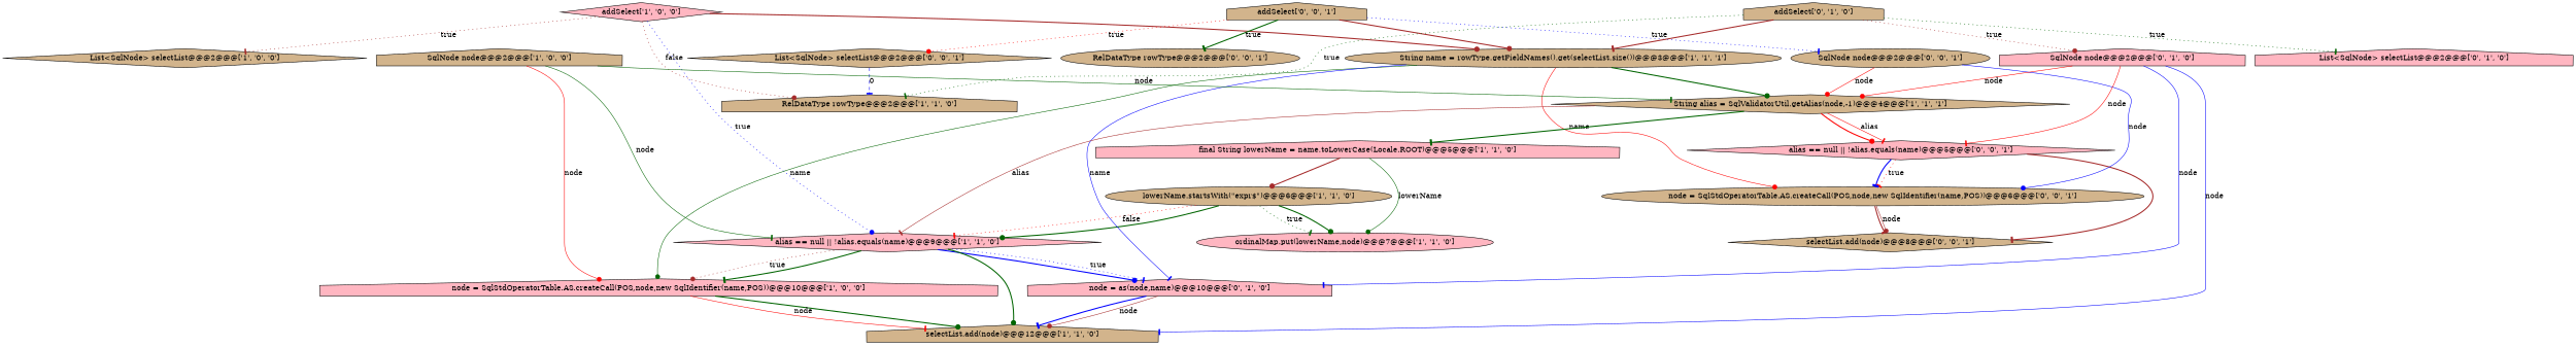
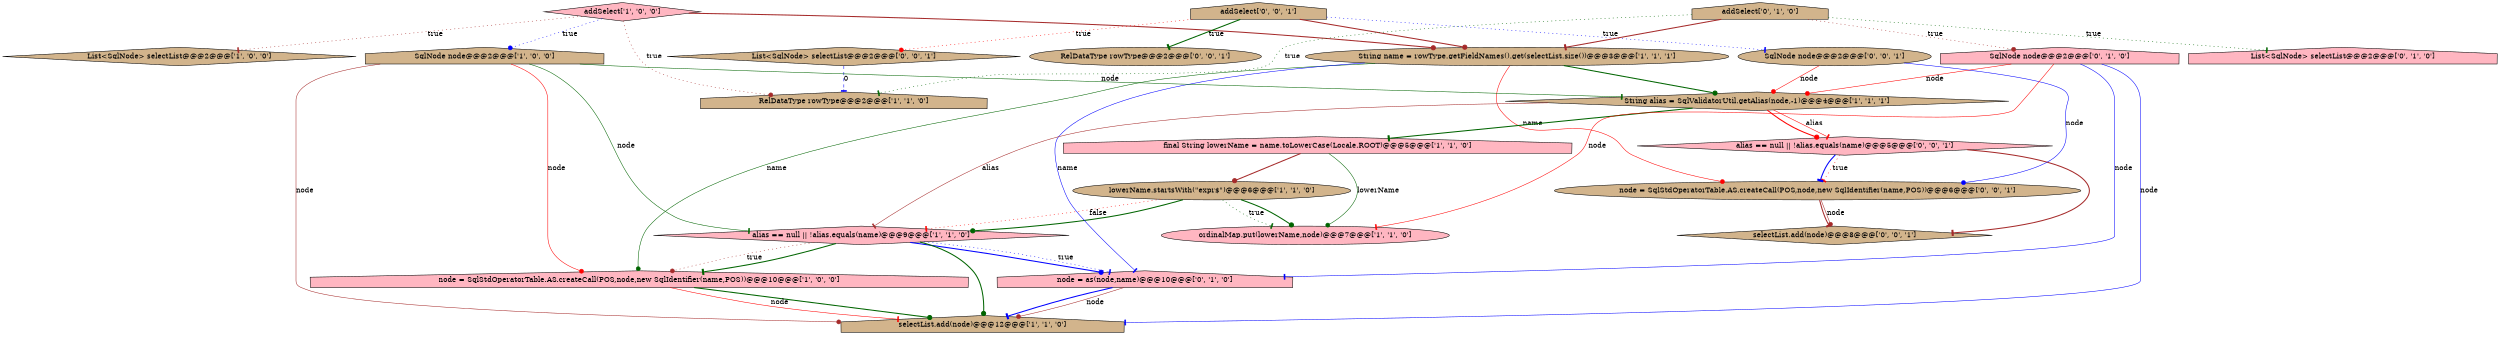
  digraph {
    node [fillcolor=tan shape=house style=filled]
    edge [arrowhead=tee color=darkgreen style=solid]
    n1 [label="selectList.add(node)@@@8@@@['0', '0', '1']" shape=diamond]
    n2 [label="List<SqlNode> selectList@@@2@@@['1', '0', '0']" shape=diamond]
    n3 [label="RelDataType rowType@@@2@@@['1', '1', '0']"]
    n4 [label="List<SqlNode> selectList@@@2@@@['0', '0', '1']" shape=diamond]
    n5 [label="lowerName.startsWith(\"expr$\")@@@6@@@['1', '1', '0']" shape=ellipse]
    n6 [fillcolor=lightpink label="alias == null || !alias.equals(name)@@@9@@@['1', '1', '0']" shape=diamond]
    n7 [fillcolor=lightpink label="ordinalMap.put(lowerName,node)@@@7@@@['1', '1', '0']" shape=ellipse]
    n8 [fillcolor=lightpink label="node = SqlStdOperatorTable.AS.createCall(POS,node,new SqlIdentifier(name,POS))@@@10@@@['1', '0', '0']"]
    n9 [fillcolor=lightpink label="node = as(node,name)@@@10@@@['0', '1', '0']"]
    n10 [label="selectList.add(node)@@@12@@@['1', '1', '0']"]
    n11 [label="RelDataType rowType@@@2@@@['0', '0', '1']" shape=ellipse]
    n12 [fillcolor=lightpink label="addSelect['1', '0', '0']" shape=diamond]
    n13 [label="String name = rowType.getFieldNames().get(selectList.size())@@@3@@@['1', '1', '1']" shape=ellipse]
    n14 [label="SqlNode node@@@2@@@['1', '0', '0']"]
    n15 [label="node = SqlStdOperatorTable.AS.createCall(POS,node,new SqlIdentifier(name,POS))@@@6@@@['0', '0', '1']" shape=ellipse]
    n16 [label="String alias = SqlValidatorUtil.getAlias(node,-1)@@@4@@@['1', '1', '1']" shape=diamond]
    n17 [fillcolor=lightpink label="alias == null || !alias.equals(name)@@@5@@@['0', '0', '1']" shape=diamond]
    n18 [fillcolor=lightpink label="final String lowerName = name.toLowerCase(Locale.ROOT)@@@5@@@['1', '1', '0']"]
    n19 [label="SqlNode node@@@2@@@['0', '0', '1']" shape=ellipse]
    n20 [fillcolor=lightpink label="SqlNode node@@@2@@@['0', '1', '0']"]
    n21 [label="addSelect['0', '0', '1']"]
    n22 [label="addSelect['0', '1', '0']"]
    n23 [fillcolor=lightpink label="List<SqlNode> selectList@@@2@@@['0', '1', '0']"]
    n4 -> n3 [color=blue label=0 style=dashed]
    n5 -> n6 [color=red label=false style=dotted]
    n5 -> n6 [arrowhead=dot style=bold]
    n5 -> n7 [label=true style=dotted]
    n5 -> n7 [arrowhead=dot style=bold]
    n6 -> n8 [style=bold]
    n6 -> n8 [arrowhead=dot color=brown label=true style=dotted]
    n6 -> n9 [arrowhead=dot color=blue style=bold]
    n6 -> n9 [color=blue label=true style=dotted]
    n6 -> n10 [arrowhead=dot style=bold]
    n8 -> n10 [arrowhead=dot style=bold]
    n8 -> n10 [color=red label="node"]
    n9 -> n10 [color=blue style=bold]
    n9 -> n10 [arrowhead=dot color=brown label="node"]
    n12 -> n2 [color=brown label=true style=dotted]
-   n12 -> n3 [arrowhead=dot color=brown label=false style=dotted]
+   n12 -> n3 [arrowhead=dot color=brown label=true style=dotted]
    n12 -> n13 [arrowhead=dot color=brown style=bold]
-   n12 -> n6 [arrowhead=dot color=blue label=true style=dotted]
+   n12 -> n14 [arrowhead=dot color=blue label=true style=dotted]
    n13 -> n8 [arrowhead=dot label=name]
    n13 -> n9 [color=blue label=name]
    n13 -> n15 [arrowhead=dot color=red label=name]
    n13 -> n16 [arrowhead=dot style=bold]
    n14 -> n6 [label="node"]
    n14 -> n8 [arrowhead=dot color=red label="node"]
+   n14 -> n10 [arrowhead=dot color=brown label="node"]
    n14 -> n16 [label="node"]
    n15 -> n1 [arrowhead=dot color=brown label="node"]
    n15 -> n1 [color=brown style=bold]
    n16 -> n6 [color=brown label=alias]
    n16 -> n17 [color=red label=alias]
    n16 -> n17 [arrowhead=dot color=red style=bold]
    n16 -> n18 [style=bold]
    n17 -> n1 [color=brown style=bold]
    n17 -> n15 [color=red label=true style=dotted]
    n17 -> n15 [color=blue style=bold]
    n18 -> n5 [arrowhead=dot color=brown style=bold]
    n18 -> n7 [arrowhead=dot label=lowerName]
    n19 -> n15 [arrowhead=dot color=blue label="node"]
    n19 -> n16 [arrowhead=dot color=red label="node"]
-   n20 -> n17 [color=red label="node"]
+   n20 -> n7 [color=red label="node"]
    n20 -> n9 [color=blue label="node"]
    n20 -> n10 [color=blue label="node"]
    n20 -> n16 [arrowhead=dot color=red label="node"]
    n21 -> n4 [arrowhead=dot color=red label=true style=dotted]
    n21 -> n11 [label=true style=bold]
    n21 -> n13 [arrowhead=dot color=brown style=bold]
    n21 -> n19 [color=blue label=true style=dotted]
    n22 -> n3 [label=true style=dotted]
    n22 -> n13 [color=brown style=bold]
    n22 -> n20 [arrowhead=dot color=brown label=true style=dotted]
    n22 -> n23 [label=true style=dotted]
  }
